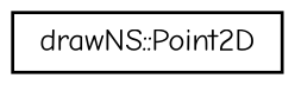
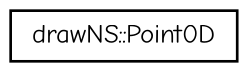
  digraph {
    rankdir=LR
    fontname="Comic Neue"
-   n1 [color=black fillcolor=white fontname="Comic Neue" fontsize=10 height=0.2 label="drawNS::Point2D" shape=box style=filled width=0.4]
+   n1 [color=black fillcolor=white fontname="Comic Neue" fontsize=10 height=0.2 label="drawNS::Point0D" shape=box style=filled width=0.4]
  }
